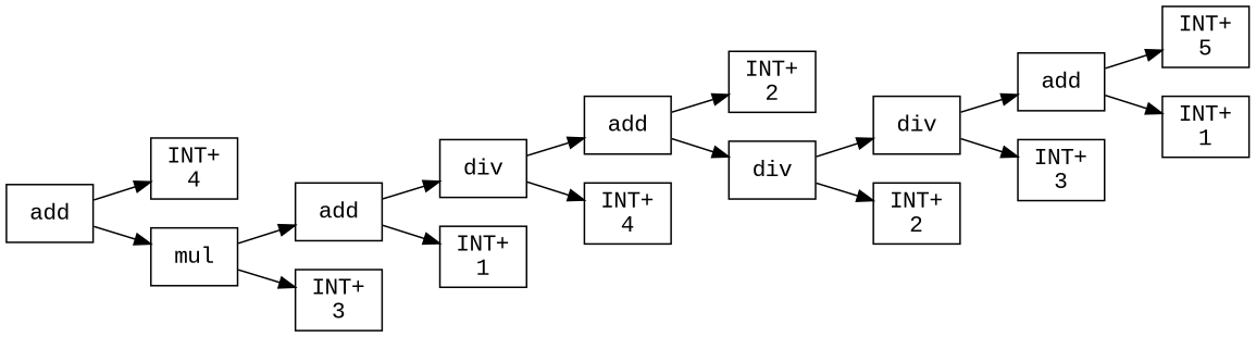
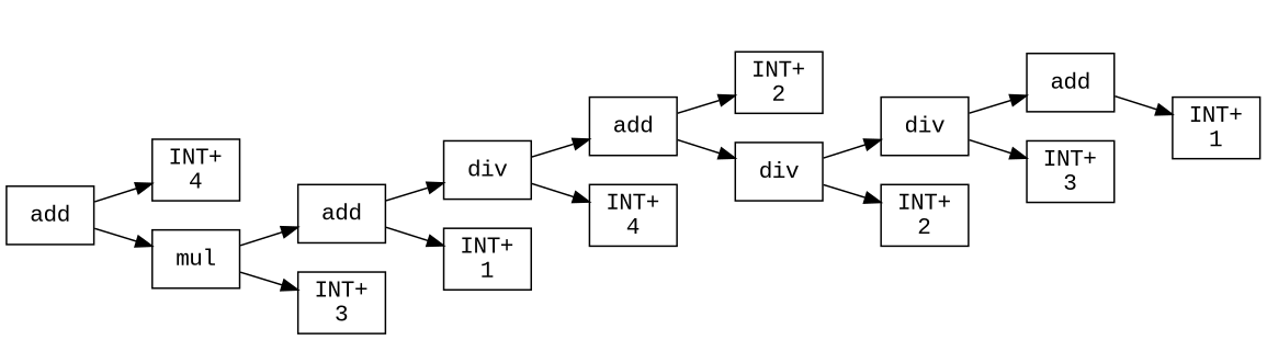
  digraph {
    rankdir=LR
    fontname="Liberation Mono"
    node [shape=box fontname="Liberation Mono"]
    edge [fontname="Liberation Mono"]
    n1 [label=add]
    n2 [label="INT+\n4"]
    n3 [label=mul]
    n4 [label=add]
    n5 [label="INT+\n3"]
    n6 [label=div]
    n7 [label="INT+\n1"]
    n8 [label=add]
    n9 [label="INT+\n4"]
    n10 [label="INT+\n2"]
    n11 [label=div]
    n12 [label=div]
    n13 [label="INT+\n2"]
    n14 [label=add]
    n15 [label="INT+\n3"]
-   n16 [label="INT+\n5"]
    n17 [label="INT+\n1"]
    n1 -> n2
    n1 -> n3
    n3 -> n4
    n3 -> n5
    n4 -> n6
    n4 -> n7
    n6 -> n8
    n6 -> n9
    n8 -> n10
    n8 -> n11
    n11 -> n12
    n11 -> n13
    n12 -> n14
    n12 -> n15
-   n14 -> n16
    n14 -> n17
  }
